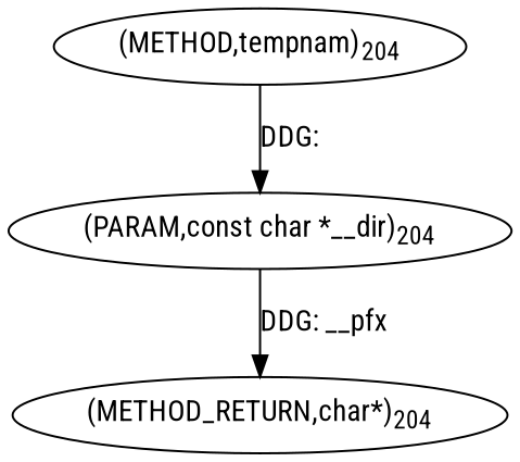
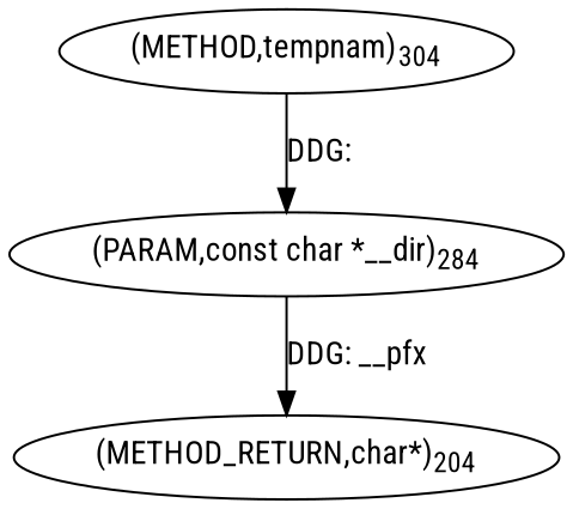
  digraph {
    fontname="Roboto Condensed"
    node [fontname="Roboto Condensed"]
    edge [fontname="Roboto Condensed"]
-   n1 [label=<(METHOD,tempnam)<SUB>204</SUB>>]
-   n2 [label=<(PARAM,const char *__dir)<SUB>204</SUB>>]
+   n1 [label=<(METHOD,tempnam)<SUB>304</SUB>>]
+   n2 [label=<(PARAM,const char *__dir)<SUB>284</SUB>>]
    n3 [label=<(METHOD_RETURN,char*)<SUB>204</SUB>>]
    n1 -> n2 [label="DDG: "]
    n2 -> n3 [label="DDG: __pfx"]
  }
